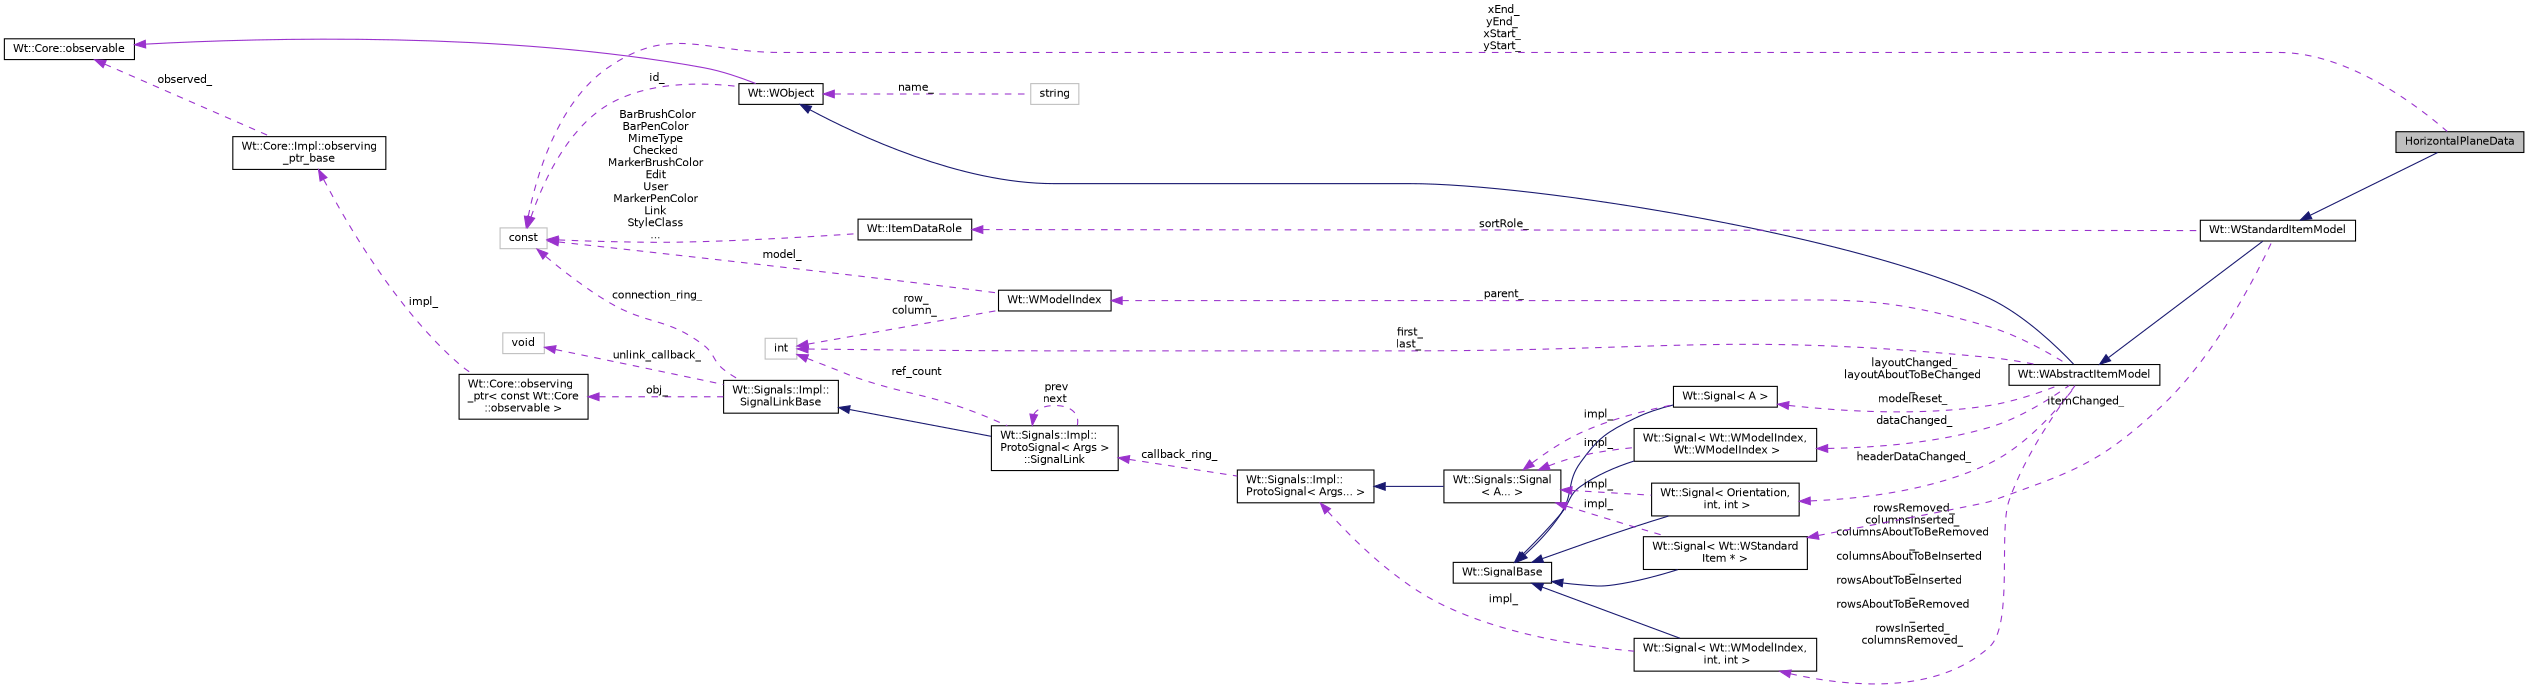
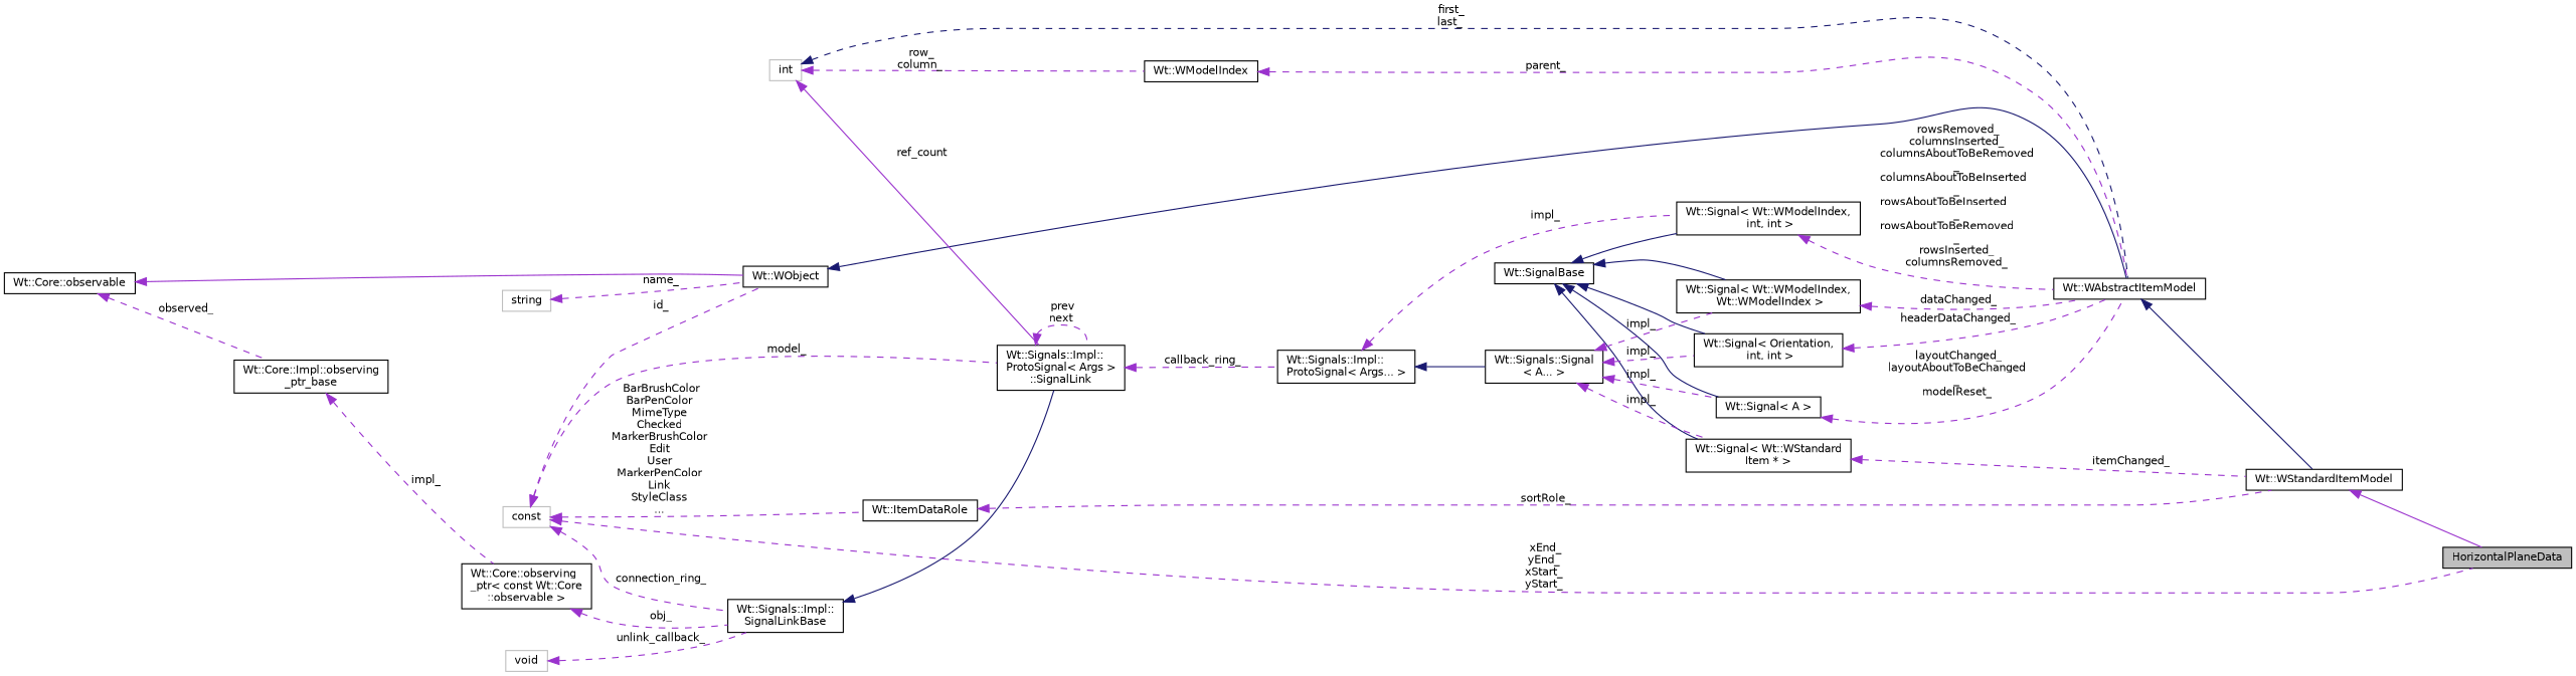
  digraph {
    rankdir=LR
    node [color=black fillcolor=white fontname=Helvetica fontsize=10 shape=record style=filled]
    edge [color=darkorchid3 dir=back fontname=Helvetica fontsize=10 labelfontname=Helvetica labelfontsize=10 style=dashed]
    n1 [fillcolor=grey75 fontcolor=black height=0.2 label=HorizontalPlaneData width=0.4]
    n2 [height=0.2 label="Wt::WStandardItemModel" width=0.4]
    n3 [height=0.2 label="Wt::WAbstractItemModel" width=0.4]
    n4 [height=0.2 label="Wt::WObject" width=0.4]
    n5 [height=0.2 label="Wt::Core::observable" width=0.4]
    n6 [height=0.2 label="Wt::Core::Impl::observing\l_ptr_base" width=0.4]
    n7 [height=0.2 label="Wt::Core::observing\l_ptr\< const Wt::Core\l::observable \>" width=0.4]
    n8 [color=grey75 height=0.2 label=string width=0.4]
    n9 [color=grey75 height=0.2 label=const width=0.4]
    n10 [height=0.2 label="Wt::Signals::Impl::\lSignalLinkBase" width=0.4]
    n11 [height=0.2 label="Wt::WModelIndex" width=0.4]
    n12 [height=0.2 label="Wt::ItemDataRole" width=0.4]
    n13 [height=0.2 label="Wt::Signals::Impl::\lProtoSignal\< Args \>\l::SignalLink" width=0.4]
    n14 [height=0.2 label="Wt::Signal\< A \>" width=0.4]
    n15 [height=0.2 label="Wt::SignalBase" width=0.4]
    n16 [height=0.2 label="Wt::Signal\< Wt::WModelIndex,\l Wt::WModelIndex \>" width=0.4]
    n17 [height=0.2 label="Wt::Signal\< Orientation,\l int, int \>" width=0.4]
    n18 [height=0.2 label="Wt::Signal\< Wt::WModelIndex,\l int, int \>" width=0.4]
    n19 [height=0.2 label="Wt::Signal\< Wt::WStandard\lItem * \>" width=0.4]
    n20 [height=0.2 label="Wt::Signals::Signal\l\< A... \>" width=0.4]
    n21 [height=0.2 label="Wt::Signals::Impl::\lProtoSignal\< Args... \>" width=0.4]
    n22 [color=grey75 height=0.2 label=void width=0.4]
    n23 [color=grey75 height=0.2 label=int width=0.4]
-   n2 -> n1 [color=midnightblue style=solid]
+   n2 -> n1 [style=solid]
    n3 -> n2 [color=midnightblue style=solid]
    n4 -> n3 [color=midnightblue style=solid]
    n5 -> n4 [style=solid]
    n5 -> n6 [label=" observed_"]
    n6 -> n7 [label=" impl_"]
    n7 -> n10 [label=" obj_"]
-   n4 -> n8 [label=" name_"]
+   n8 -> n4 [label=" name_"]
    n9 -> n1 [label=" xEnd_\nyEnd_\nxStart_\nyStart_"]
    n9 -> n4 [label=" id_"]
    n9 -> n10 [label=" connection_ring_"]
-   n9 -> n11 [label=" model_"]
+   n9 -> n13 [label=" model_"]
    n9 -> n12 [label=" BarBrushColor\nBarPenColor\nMimeType\nChecked\nMarkerBrushColor\nEdit\nUser\nMarkerPenColor\nLink\nStyleClass\n..."]
    n10 -> n13 [color=midnightblue style=solid]
    n11 -> n3 [label=" parent_"]
    n12 -> n2 [label=" sortRole_"]
    n13 -> n13 [label=" prev\nnext"]
    n13 -> n21 [label=" callback_ring_"]
    n14 -> n3 [label=" layoutChanged_\nlayoutAboutToBeChanged\l_\nmodelReset_"]
    n15 -> n14 [color=midnightblue style=solid]
    n15 -> n16 [color=midnightblue style=solid]
    n15 -> n17 [color=midnightblue style=solid]
    n15 -> n18 [color=midnightblue style=solid]
    n15 -> n19 [color=midnightblue style=solid]
    n16 -> n3 [label=" dataChanged_"]
    n17 -> n3 [label=" headerDataChanged_"]
    n18 -> n3 [label=" rowsRemoved_\ncolumnsInserted_\ncolumnsAboutToBeRemoved\l_\ncolumnsAboutToBeInserted\l_\nrowsAboutToBeInserted\l_\nrowsAboutToBeRemoved\l_\nrowsInserted_\ncolumnsRemoved_"]
    n19 -> n2 [label=" itemChanged_"]
    n20 -> n14 [label=" impl_"]
    n20 -> n16 [label=" impl_"]
    n20 -> n17 [label=" impl_"]
    n20 -> n19 [label=" impl_"]
    n21 -> n18 [label=" impl_"]
    n21 -> n20 [color=midnightblue style=solid]
    n22 -> n10 [label=" unlink_callback_"]
-   n23 -> n3 [label=" first_\nlast_"]
+   n23 -> n3 [color=midnightblue label=" first_\nlast_"]
    n23 -> n11 [label=" row_\ncolumn_"]
-   n23 -> n13 [label=" ref_count"]
+   n23 -> n13 [label=" ref_count" style=solid]
  }
